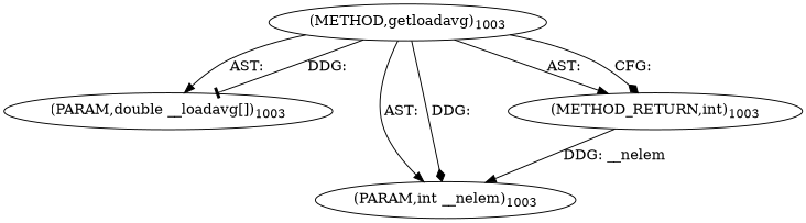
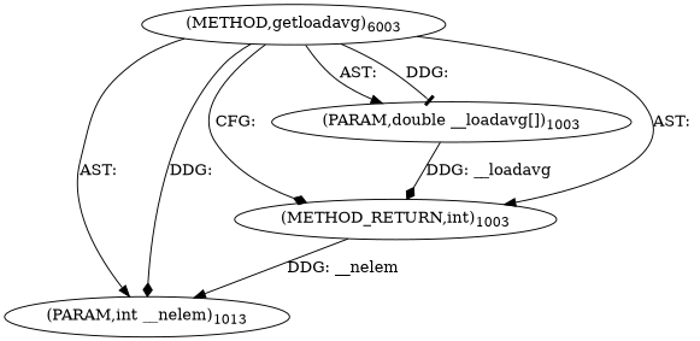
  digraph {
    edge [arrowhead=normal]
-   n1 [label=<(METHOD,getloadavg)<SUB>1003</SUB>>]
+   n1 [label=<(METHOD,getloadavg)<SUB>6003</SUB>>]
    n2 [label=<(PARAM,double __loadavg[])<SUB>1003</SUB>>]
-   n3 [label=<(PARAM,int __nelem)<SUB>1003</SUB>>]
+   n3 [label=<(PARAM,int __nelem)<SUB>1013</SUB>>]
    n4 [label=<(METHOD_RETURN,int)<SUB>1003</SUB>>]
    n1 -> n2 [label="AST: "]
    n1 -> n2 [arrowhead=tee label="DDG: "]
    n1 -> n3 [label="AST: "]
    n1 -> n3 [arrowhead=diamond label="DDG: "]
    n1 -> n4 [label="AST: "]
    n1 -> n4 [arrowhead=diamond label="CFG: "]
+   n2 -> n4 [arrowhead=diamond label="DDG: __loadavg"]
    n4 -> n3 [label="DDG: __nelem"]
  }
